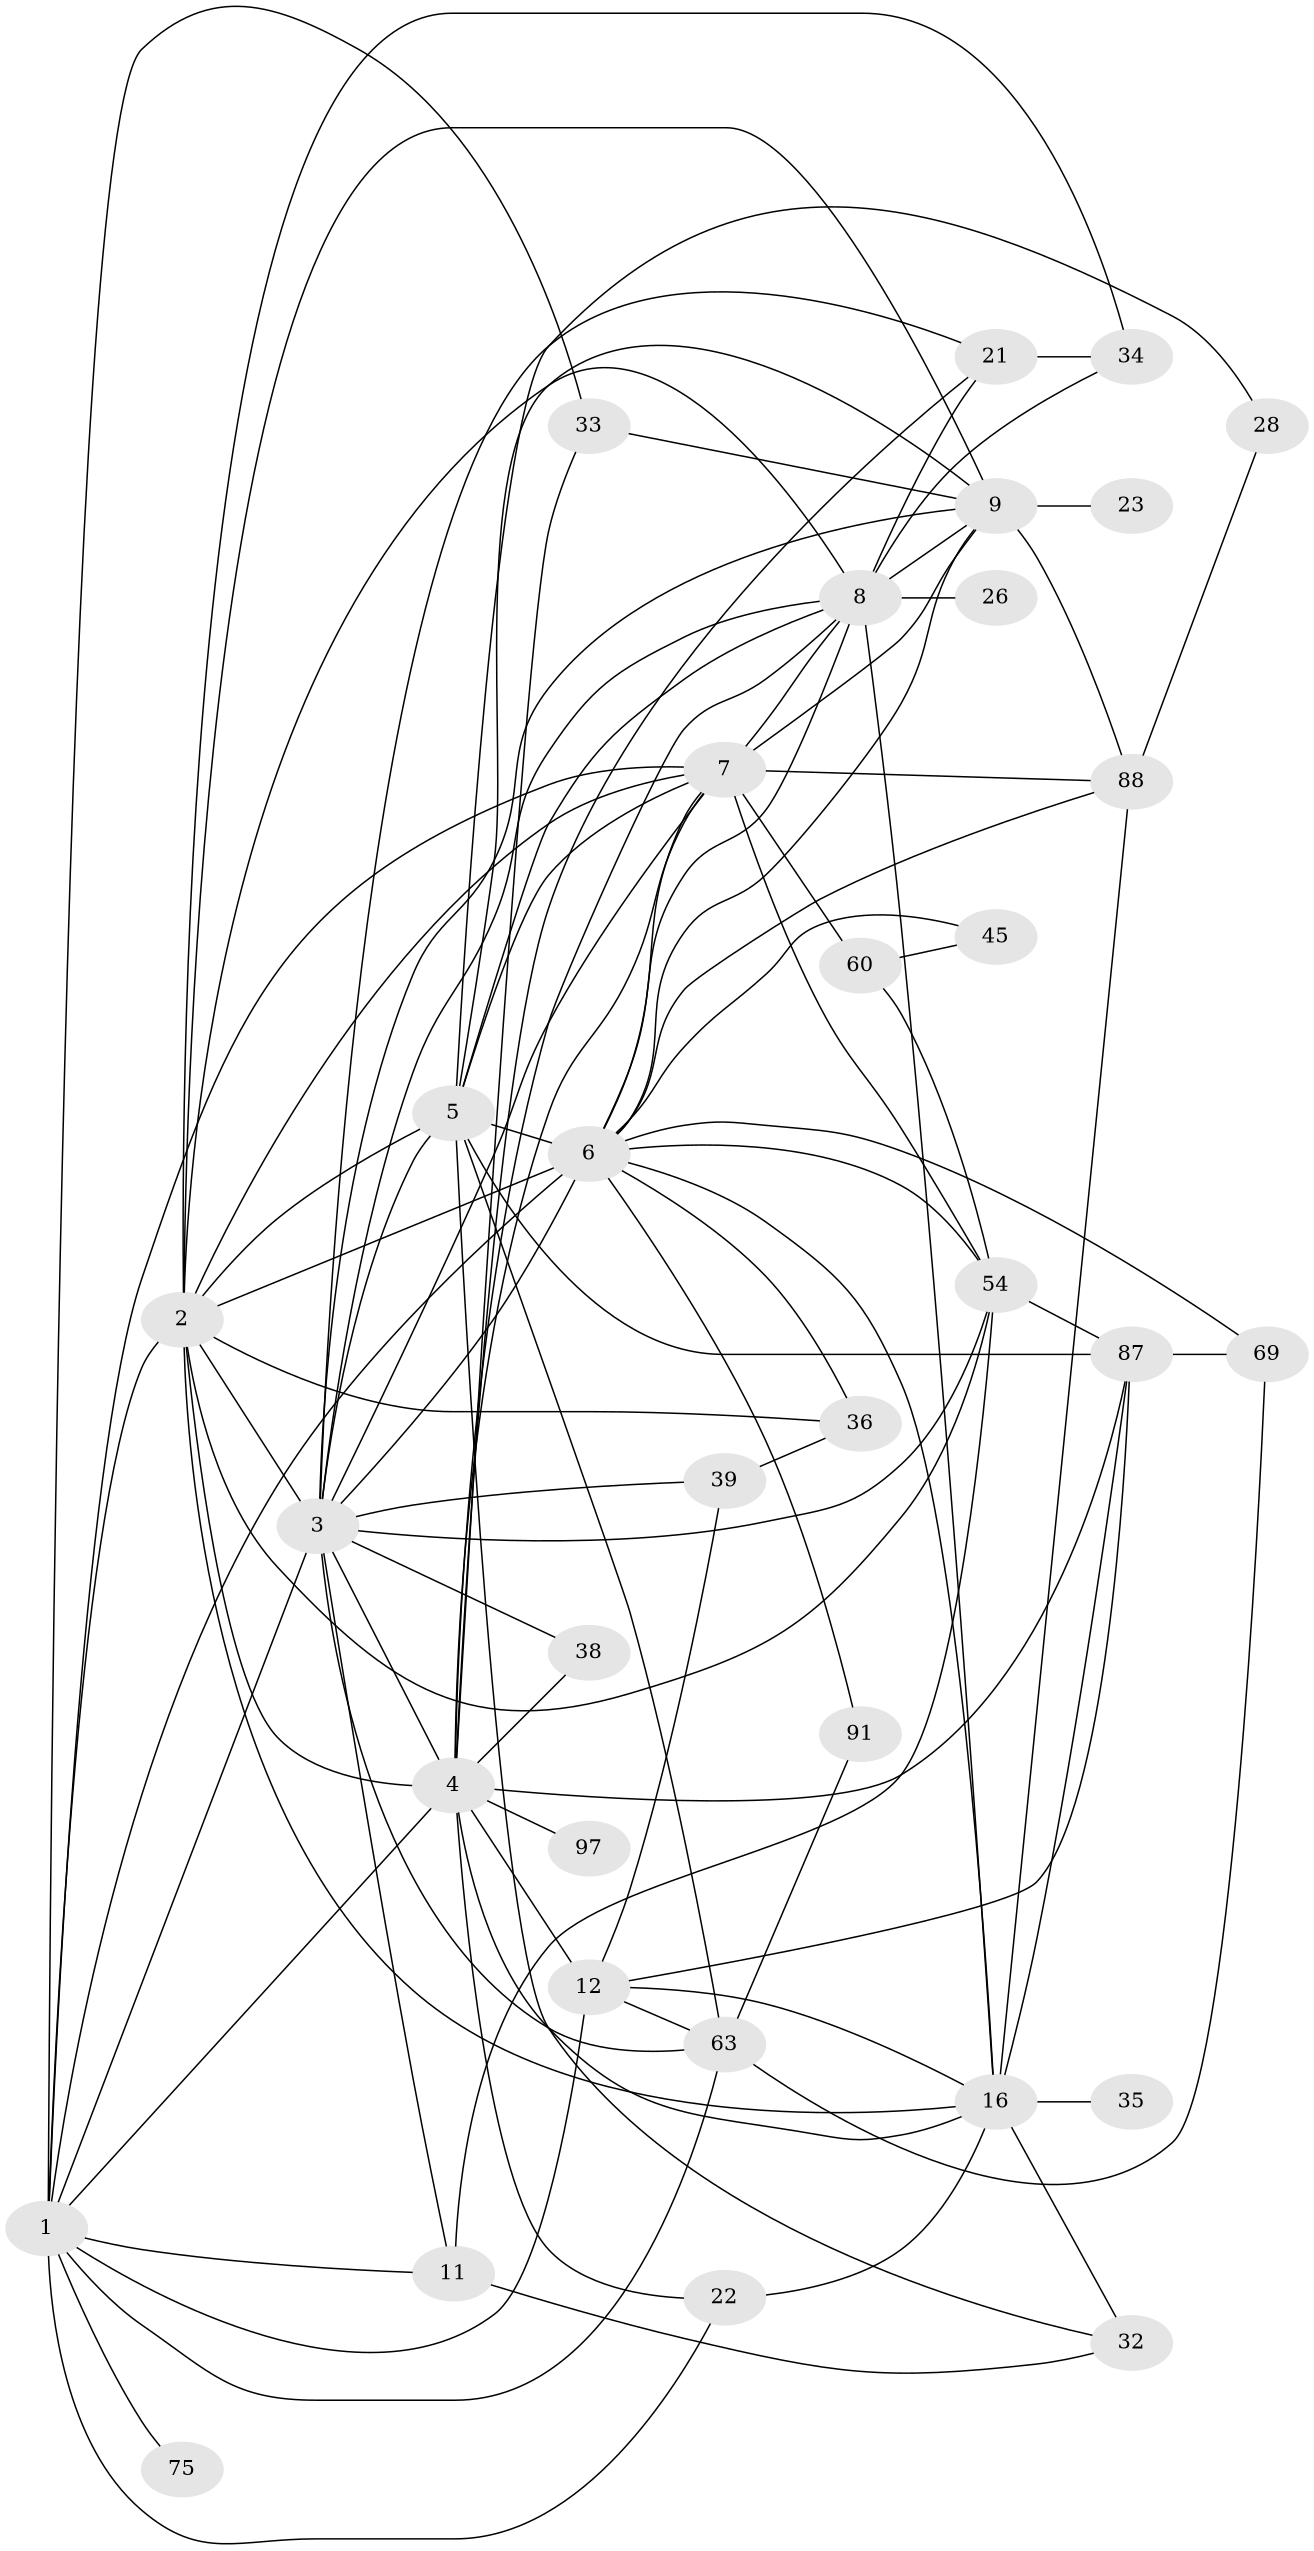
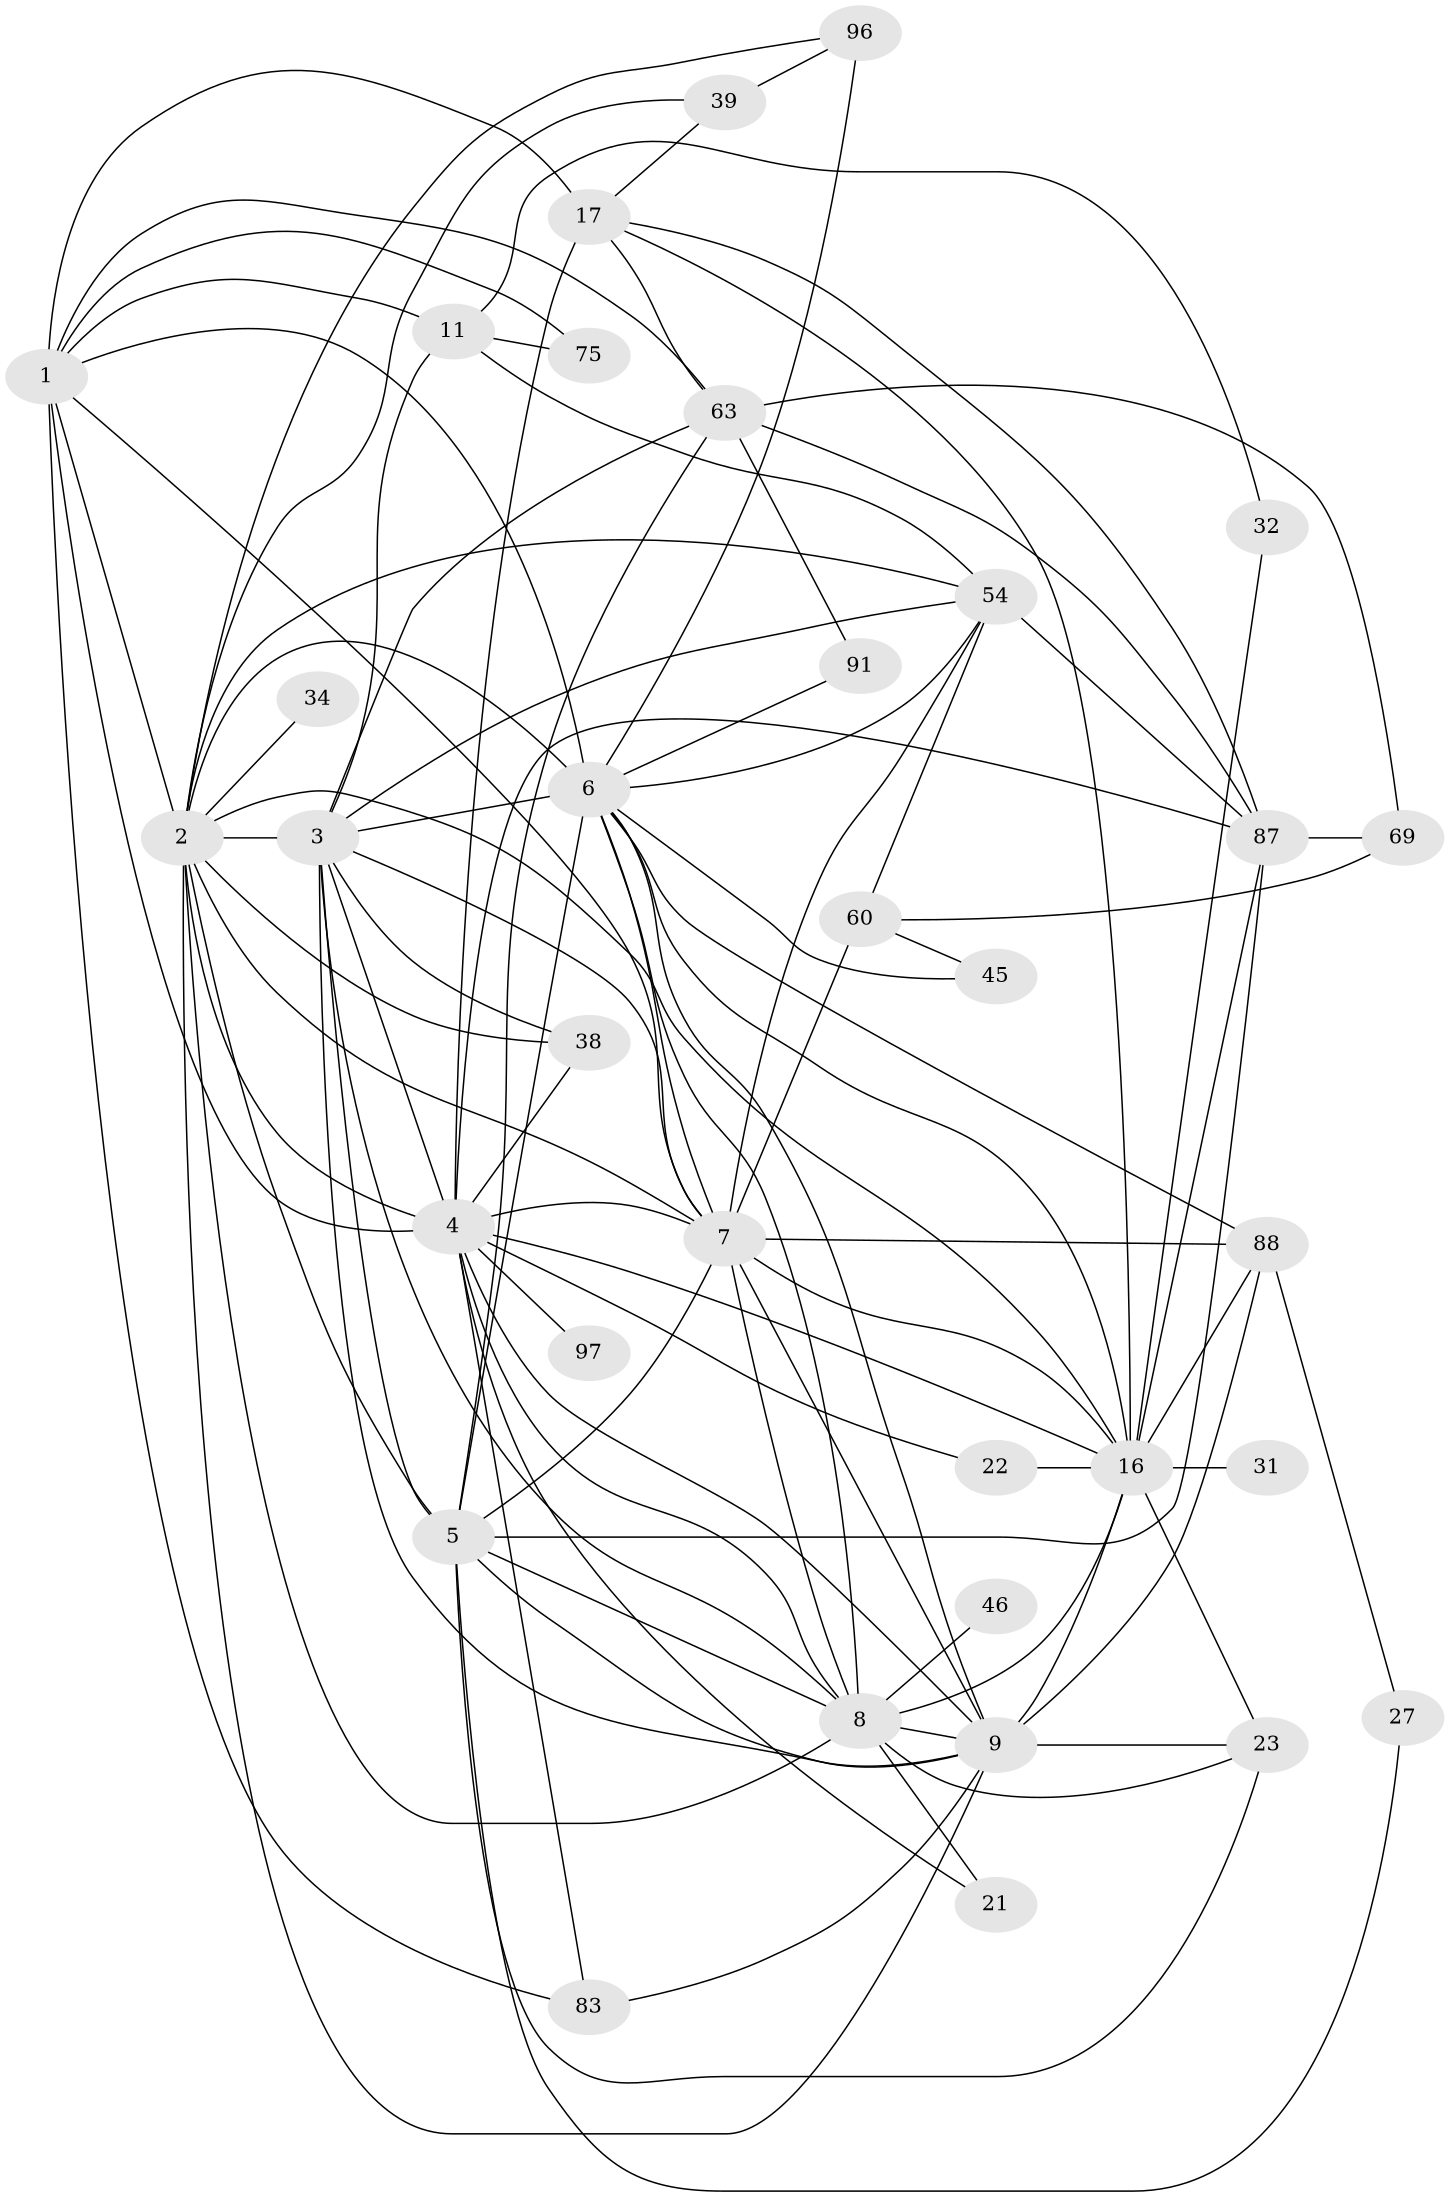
  graph {
    rankdir=LR
    node [color=gray90 style=filled]
    edge [weight=1.0]
    1
    2
    3
    4
    6
    7
    11
-   12
+   12 [label=17]
    n9 [label=63]
    22
    n11 [label=75]
-   33
+   33 [label=83]
    5
    8
    9
    n16 [label=54]
    16
    n18 [label=38]
    n19 [label=39]
    34
-   36
+   36 [label=96]
    21
    n23 [label=87]
    n24 [label=97]
    23
-   27 [label=28]
+   27
    n27 [label=45]
    n28 [label=88]
    n29 [label=69]
    n30 [label=91]
    n31 [label=60]
-   26
+   26 [label=46]
    32
-   35
+   35 [label=31]
    1 -- 2 [weight=2.0]
-   1 -- 3
    1 -- 4 [weight=2.0]
    1 -- 6
    1 -- 7 [weight=2.0]
    1 -- 11 [weight=2.0]
    1 -- 12
    1 -- n9
-   1 -- 22
    1 -- n11
    1 -- 33
    2 -- 3 [weight=3.0]
    2 -- 4 [weight=3.0]
    2 -- 6 [weight=2.0]
    2 -- 7 [weight=2.0]
    2 -- 5 [weight=3.0]
    2 -- 8 [weight=2.0]
    2 -- 9 [weight=3.0]
    2 -- n16 [weight=2.0]
    2 -- 16 [weight=3.0]
-   3 -- n19
+   2 -- n18
+   2 -- n19
    2 -- 34
    2 -- 36 [weight=3.0]
    3 -- 4
    3 -- 6
    3 -- 7
    3 -- 11
    3 -- n9
    3 -- 5
    3 -- 8
    3 -- 9
    3 -- n16 [weight=10.0]
    3 -- n18
-   3 -- 21
    4 -- 7
    4 -- 12
    4 -- 22
    4 -- 33
    4 -- 8 [weight=2.0]
+   4 -- 9
    4 -- 16
    4 -- n18
    4 -- 21 [weight=2.0]
    4 -- n23
    4 -- n24
    6 -- 7
    6 -- 8
    6 -- 9
    6 -- n16
    6 -- 16 [weight=2.0]
    6 -- 36
    6 -- n27
    6 -- n28
-   6 -- n29
+   n31 -- n29
    6 -- n30
    7 -- 8
    7 -- 9
    7 -- n16
+   7 -- 16
    7 -- n28 [weight=2.0]
    7 -- n31 [weight=2.0]
+   11 -- n11
    11 -- n16
    11 -- 32
    12 -- n9
    12 -- 16
    12 -- n19
    12 -- n23
+   n9 -- n23 [weight=2.0]
    n9 -- n29
    n9 -- n30
    22 -- 16 [weight=2.0]
    33 -- 9
    5 -- 6
    5 -- 7
    5 -- n9
    5 -- 8
    5 -- 9
    5 -- n23 [weight=6.0]
-   5 -- 32
+   5 -- 23
    5 -- 27
    8 -- 9
    8 -- 16
    8 -- 21
-   8 -- 34
+   8 -- 23
    8 -- 26
+   9 -- 16 [weight=13.0]
    9 -- 23
    9 -- n28
    n16 -- n23
    16 -- n23
+   16 -- 23 [weight=2.0]
    16 -- n28
    16 -- 32
    16 -- 35
    n19 -- 36
-   21 -- 34
    n23 -- n29
    n28 -- 27
    n31 -- n16 [weight=2.0]
    n31 -- n27
  }
